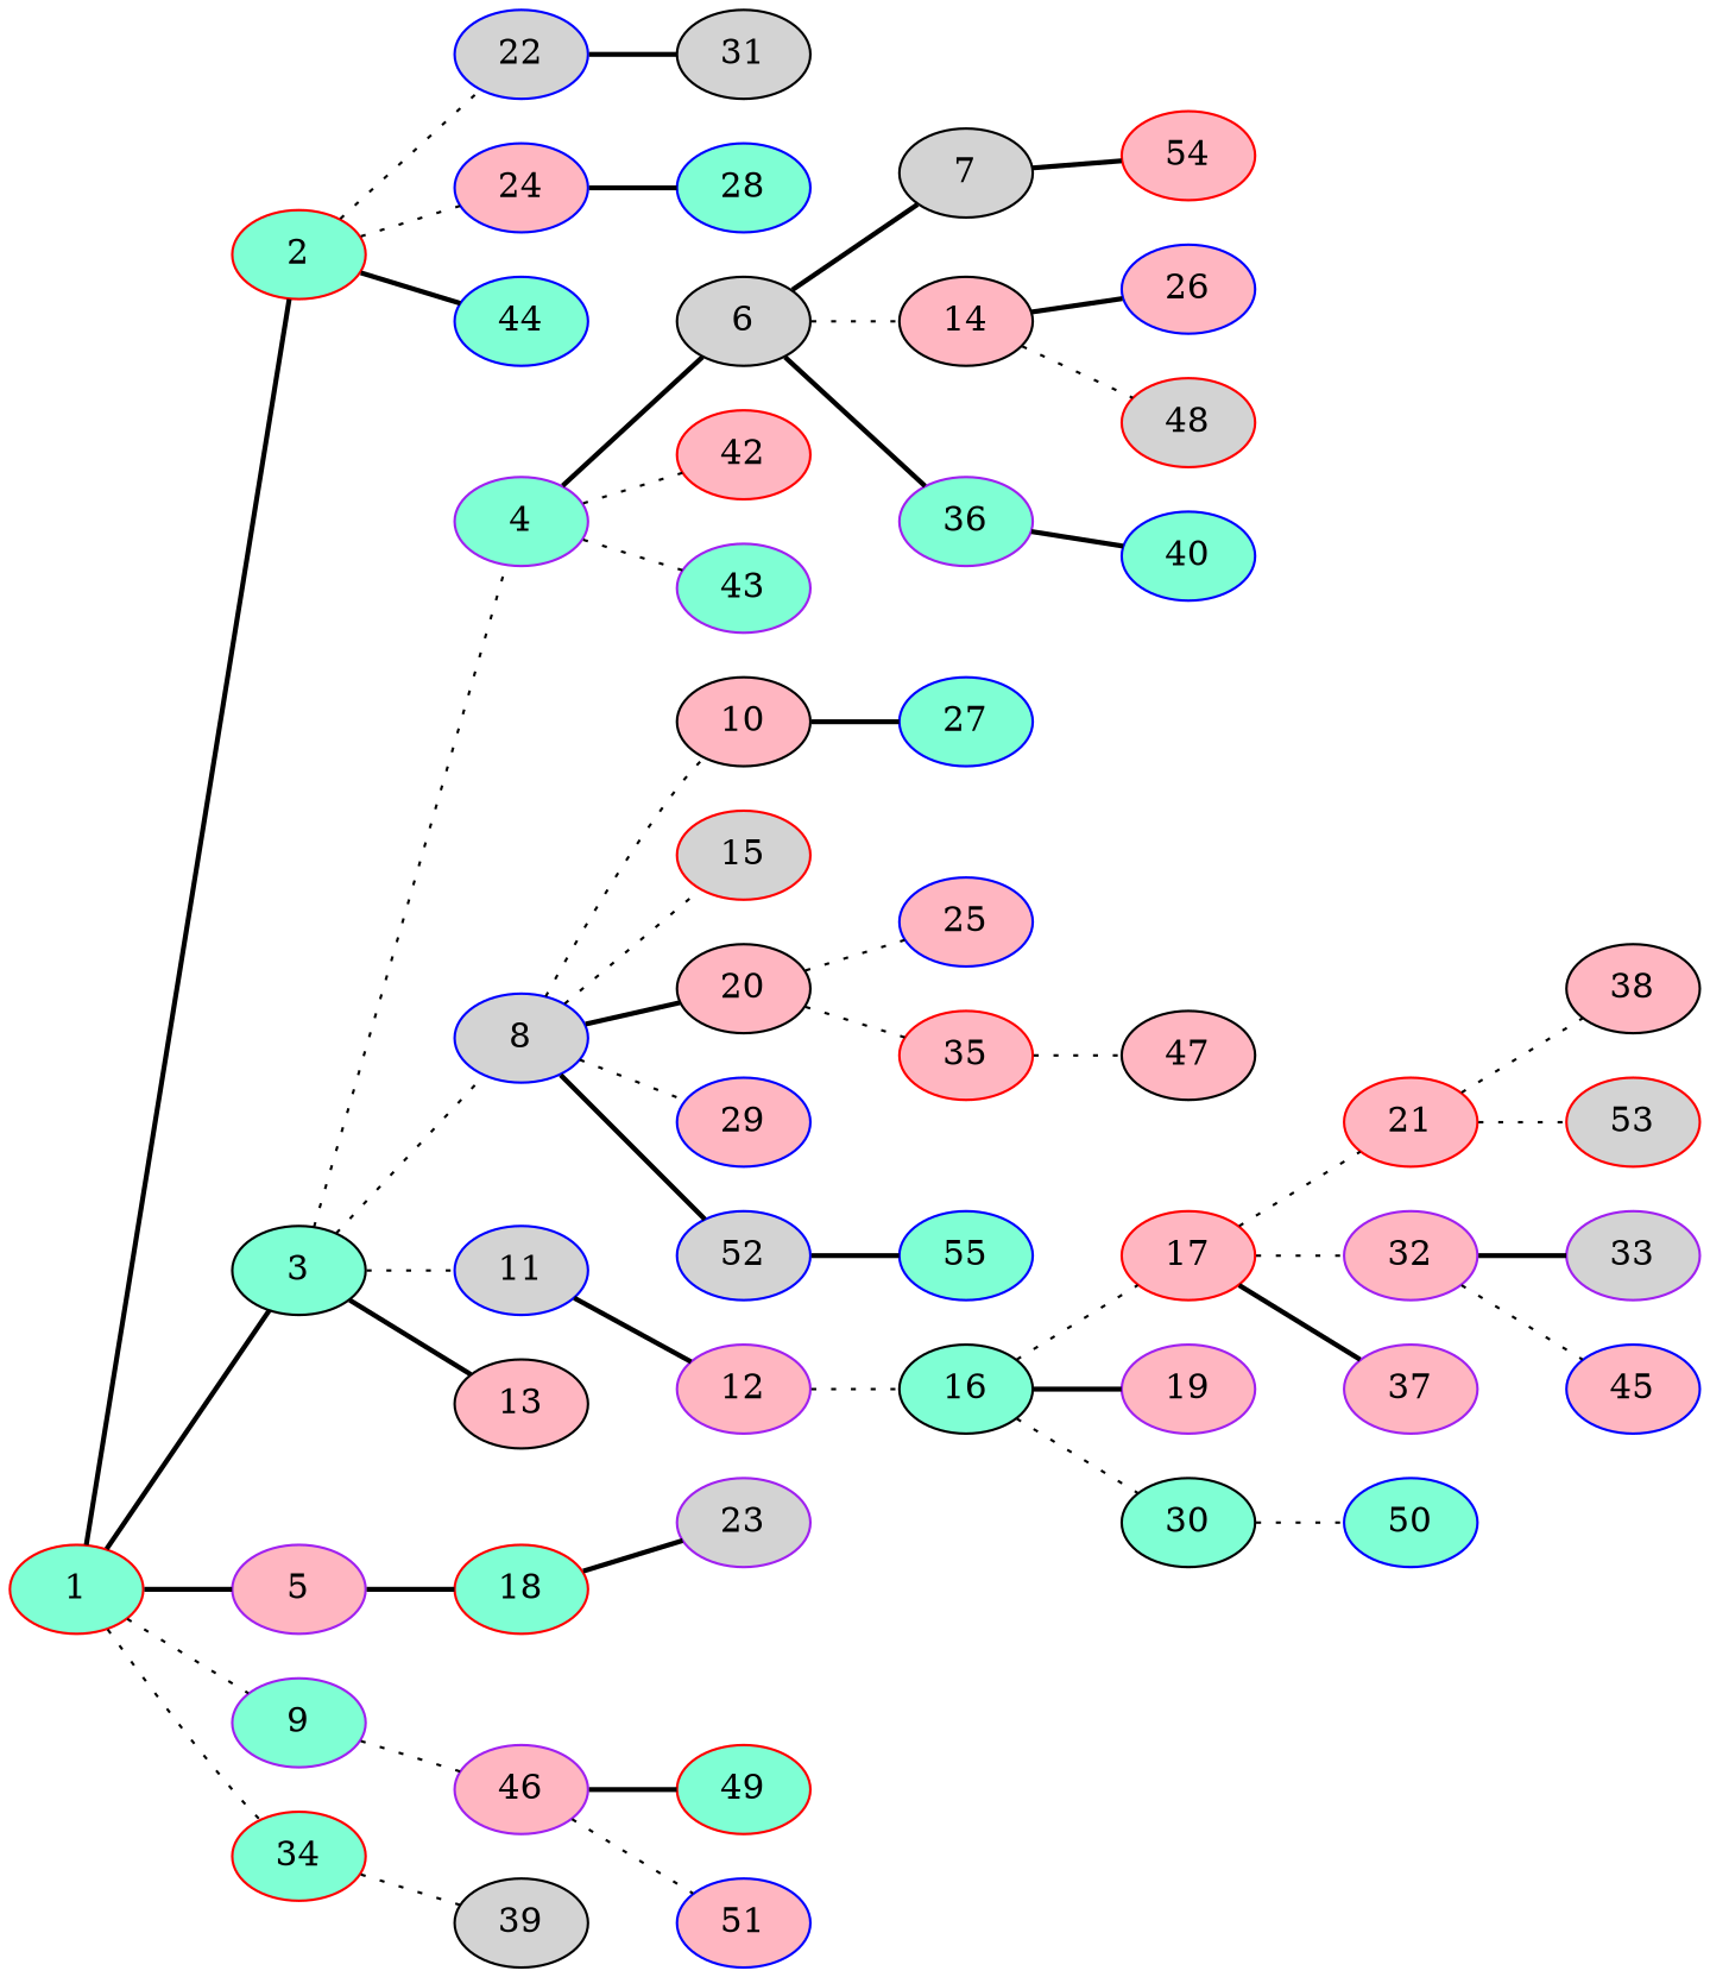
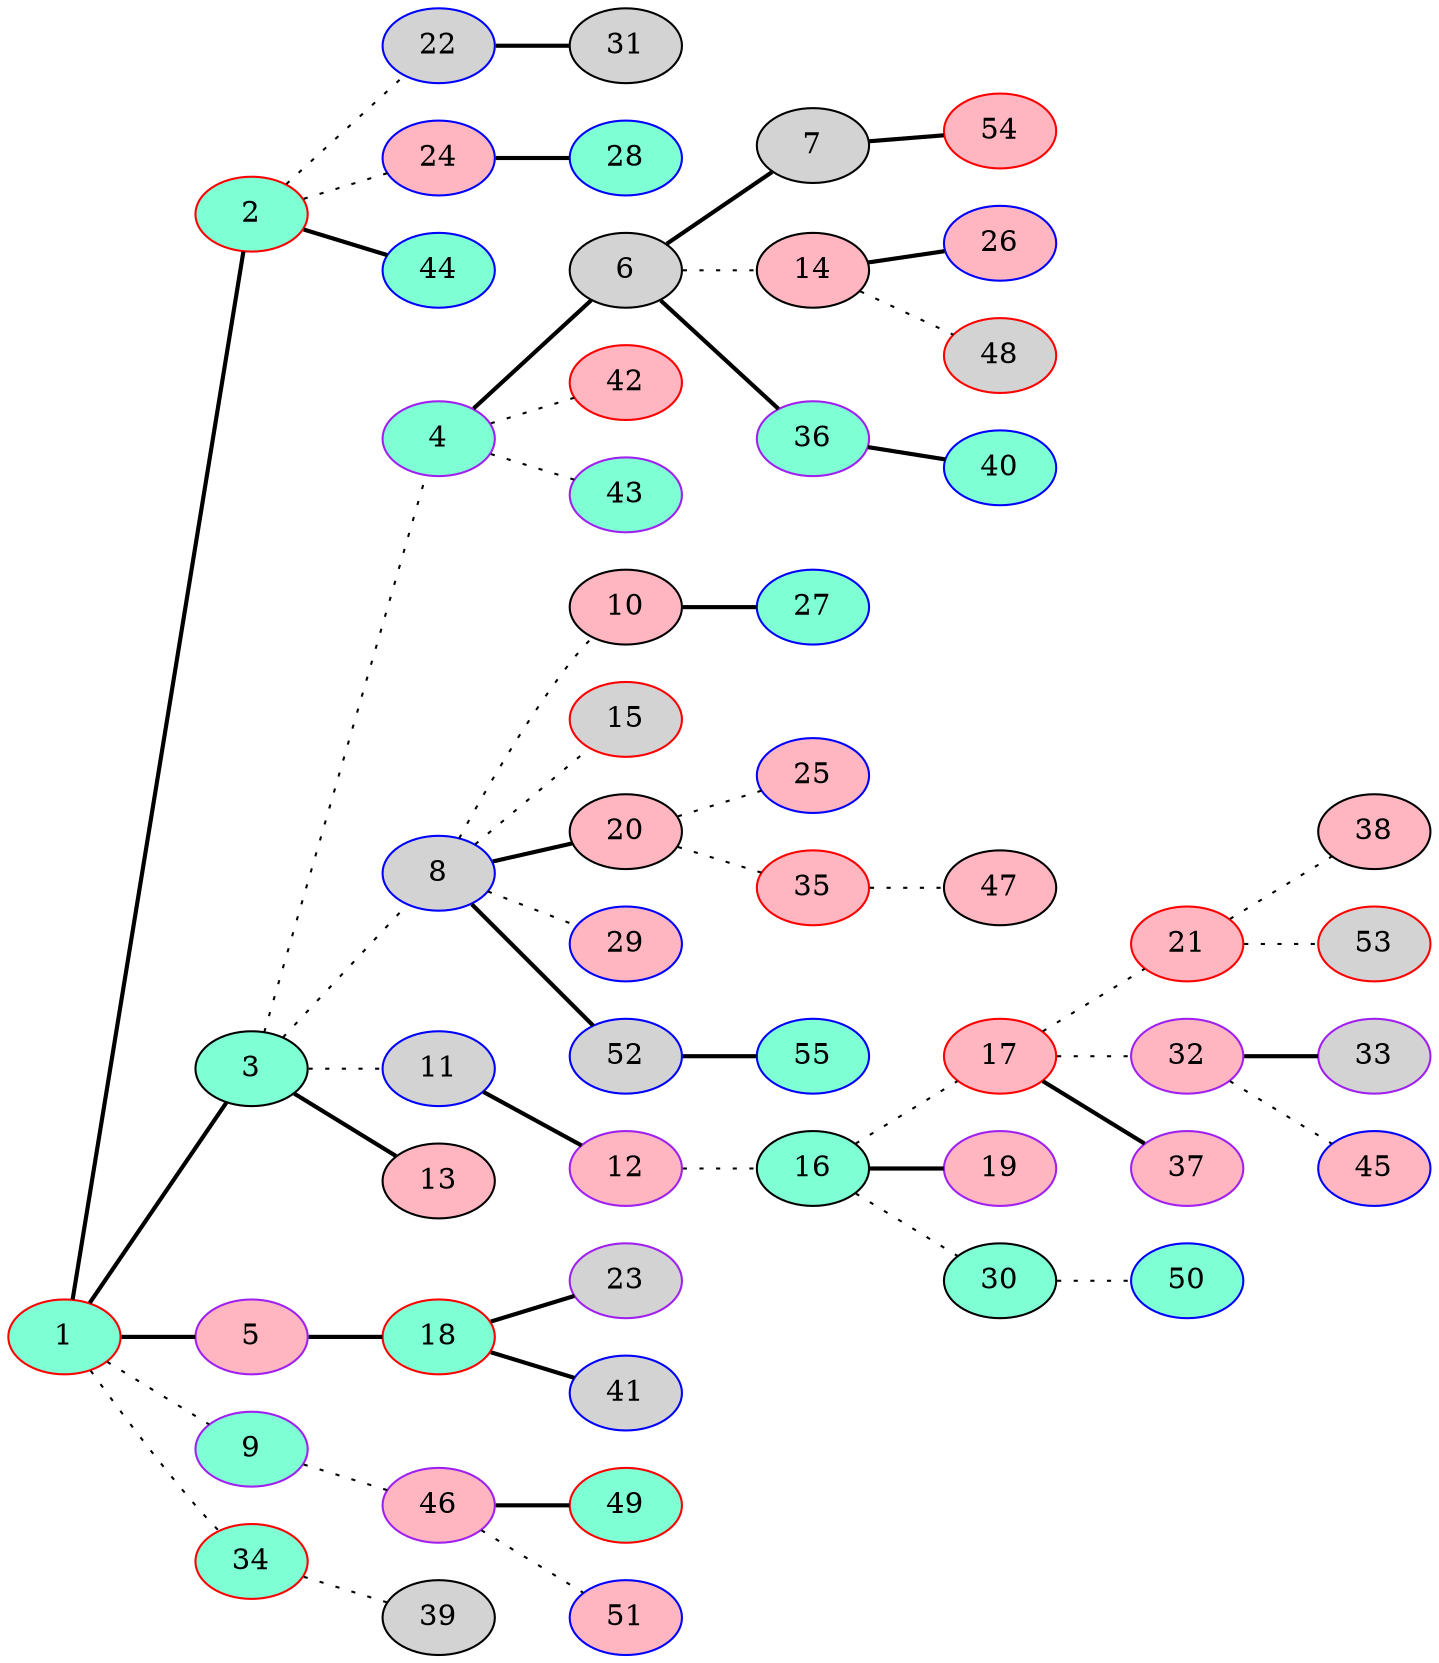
  graph {
    rankdir=LR
    node [color=blue fillcolor=lightpink style=filled]
    edge [style=dotted]
    1 [color=red fillcolor=aquamarine]
    2 [color=red fillcolor=aquamarine]
    3 [color=black fillcolor=aquamarine]
    5 [color=purple]
    9 [color=purple fillcolor=aquamarine]
    34 [color=red fillcolor=aquamarine]
    22 [fillcolor=lightgrey]
    24
    44 [fillcolor=aquamarine]
    4 [color=purple fillcolor=aquamarine]
    8 [fillcolor=lightgrey]
    11 [fillcolor=lightgrey]
    13 [color=black]
    18 [color=red fillcolor=aquamarine]
    46 [color=purple]
    39 [color=black fillcolor=lightgrey]
    31 [color=black fillcolor=lightgrey]
    28 [fillcolor=aquamarine]
    6 [color=black fillcolor=lightgrey]
    42 [color=red]
    43 [color=purple fillcolor=aquamarine]
    10 [color=black]
    15 [color=red fillcolor=lightgrey]
    20 [color=black]
    29
    52 [fillcolor=lightgrey]
    12 [color=purple]
    7 [color=black fillcolor=lightgrey]
    14 [color=black]
    36 [color=purple fillcolor=aquamarine]
    23 [color=purple fillcolor=lightgrey]
+   41 [fillcolor=lightgrey]
    54 [color=red]
    26
    48 [color=red fillcolor=lightgrey]
    40 [fillcolor=aquamarine]
    27 [fillcolor=aquamarine]
    25
    35 [color=red]
    55 [fillcolor=aquamarine]
    49 [color=red fillcolor=aquamarine]
    51
    16 [color=black fillcolor=aquamarine]
    17 [color=red]
    19 [color=purple]
    30 [color=black fillcolor=aquamarine]
    21 [color=red]
    32 [color=purple]
    37 [color=purple]
    50 [fillcolor=aquamarine]
    38 [color=black]
    53 [color=red fillcolor=lightgrey]
    33 [color=purple fillcolor=lightgrey]
    45
    47 [color=black]
    1 -- 2 [style=bold]
    1 -- 3 [style=bold]
    1 -- 5 [style=bold]
    1 -- 9
    1 -- 34
    2 -- 22
    2 -- 24
    2 -- 44 [style=bold]
    3 -- 4
    3 -- 8
    3 -- 11
    3 -- 13 [style=bold]
    5 -- 18 [style=bold]
    9 -- 46
    34 -- 39
    22 -- 31 [style=bold]
    24 -- 28 [style=bold]
    4 -- 6 [style=bold]
    4 -- 42
    4 -- 43
    8 -- 10
    8 -- 15
    8 -- 20 [style=bold]
    8 -- 29
    8 -- 52 [style=bold]
    11 -- 12 [style=bold]
    18 -- 23 [style=bold]
+   18 -- 41 [style=bold]
    46 -- 49 [style=bold]
    46 -- 51
    6 -- 7 [style=bold]
    6 -- 14
    6 -- 36 [style=bold]
    10 -- 27 [style=bold]
    20 -- 25
    20 -- 35
    52 -- 55 [style=bold]
    12 -- 16
    7 -- 54 [style=bold]
    14 -- 26 [style=bold]
    14 -- 48
    36 -- 40 [style=bold]
    35 -- 47
    16 -- 17
    16 -- 19 [style=bold]
    16 -- 30
    17 -- 21
    17 -- 32
    17 -- 37 [style=bold]
    30 -- 50
    21 -- 38
    21 -- 53
    32 -- 33 [style=bold]
    32 -- 45
  }
